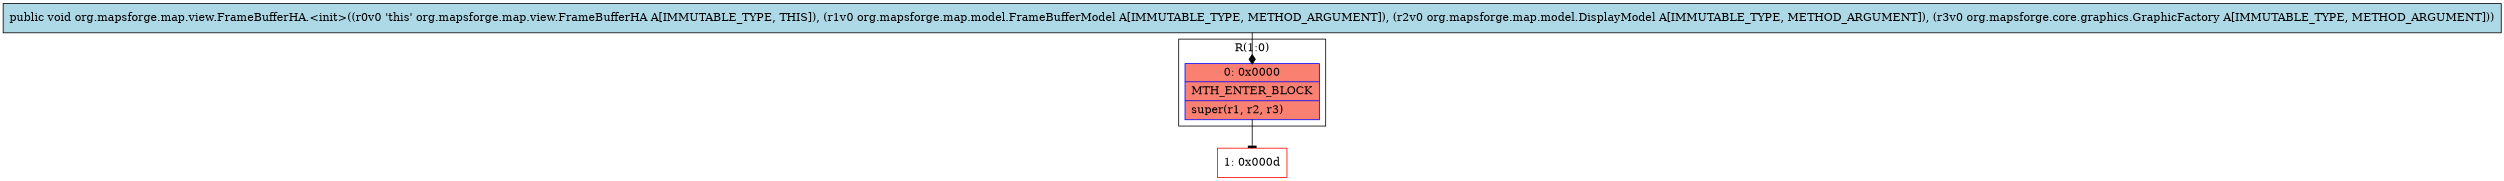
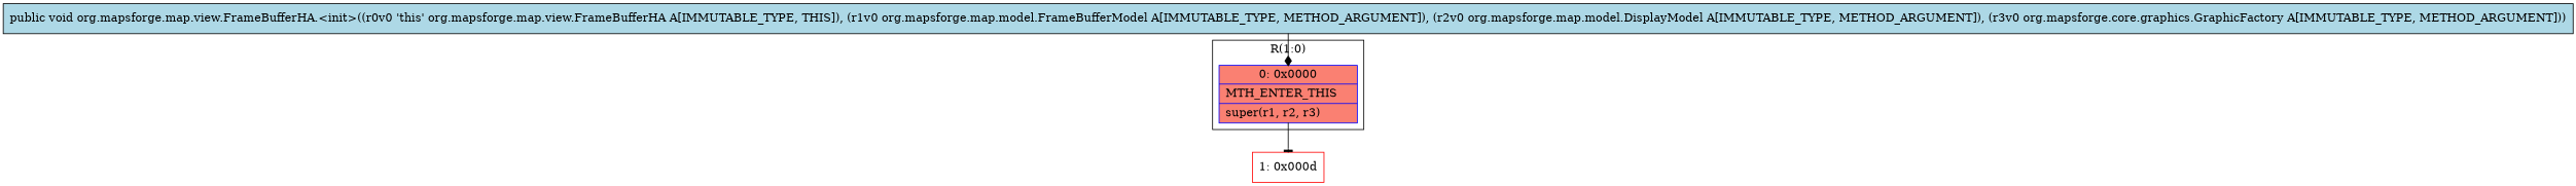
  digraph {
    node [shape=record style=filled]
    edge [color=black]
-   n1 [color=blue label="{0\:\ 0x0000|MTH_ENTER_BLOCK\l|super(r1, r2, r3)\l}" fillcolor=salmon]
+   n1 [color=blue label="{0\:\ 0x0000|MTH_ENTER_THIS\l|super(r1, r2, r3)\l}" fillcolor=salmon]
    n2 [color=red label="{1\:\ 0x000d}" fillcolor=white]
    n3 [label="{public void org.mapsforge.map.view.FrameBufferHA.\<init\>((r0v0 'this' org.mapsforge.map.view.FrameBufferHA A[IMMUTABLE_TYPE, THIS]), (r1v0 org.mapsforge.map.model.FrameBufferModel A[IMMUTABLE_TYPE, METHOD_ARGUMENT]), (r2v0 org.mapsforge.map.model.DisplayModel A[IMMUTABLE_TYPE, METHOD_ARGUMENT]), (r3v0 org.mapsforge.core.graphics.GraphicFactory A[IMMUTABLE_TYPE, METHOD_ARGUMENT])) }" fillcolor=lightblue]
    subgraph cluster_1 {
      label="R(1:0)"
      n1
    }
    n1 -> n2 [arrowhead=tee]
    n3 -> n1 [arrowhead=diamond]
  }
